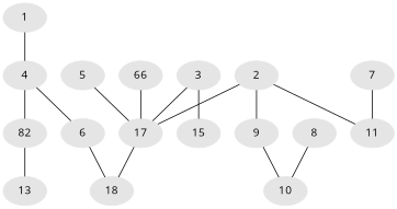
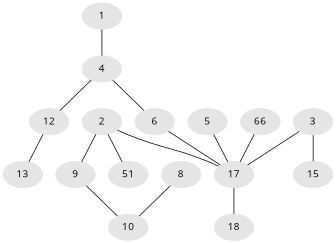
  graph {
    fontname="Open Sans"
    node [color=gray90 fontname="Open Sans" style=filled]
    edge [fontname="Open Sans" weight=1.0]
    1
    4
    6
-   12 [label=82]
+   12
    2
    9
-   11
+   11 [label=51]
    17
    10
    18
    3
    15
    13
    5
-   7
    8
    n17 [label=66]
    1 -- 4
    4 -- 6
    4 -- 12
-   6 -- 18
+   6 -- 17
    12 -- 13
    2 -- 9
    2 -- 11
    2 -- 17
    9 -- 10
    17 -- 18
    3 -- 17
    3 -- 15
    5 -- 17
-   7 -- 11
    8 -- 10
    n17 -- 17
  }
